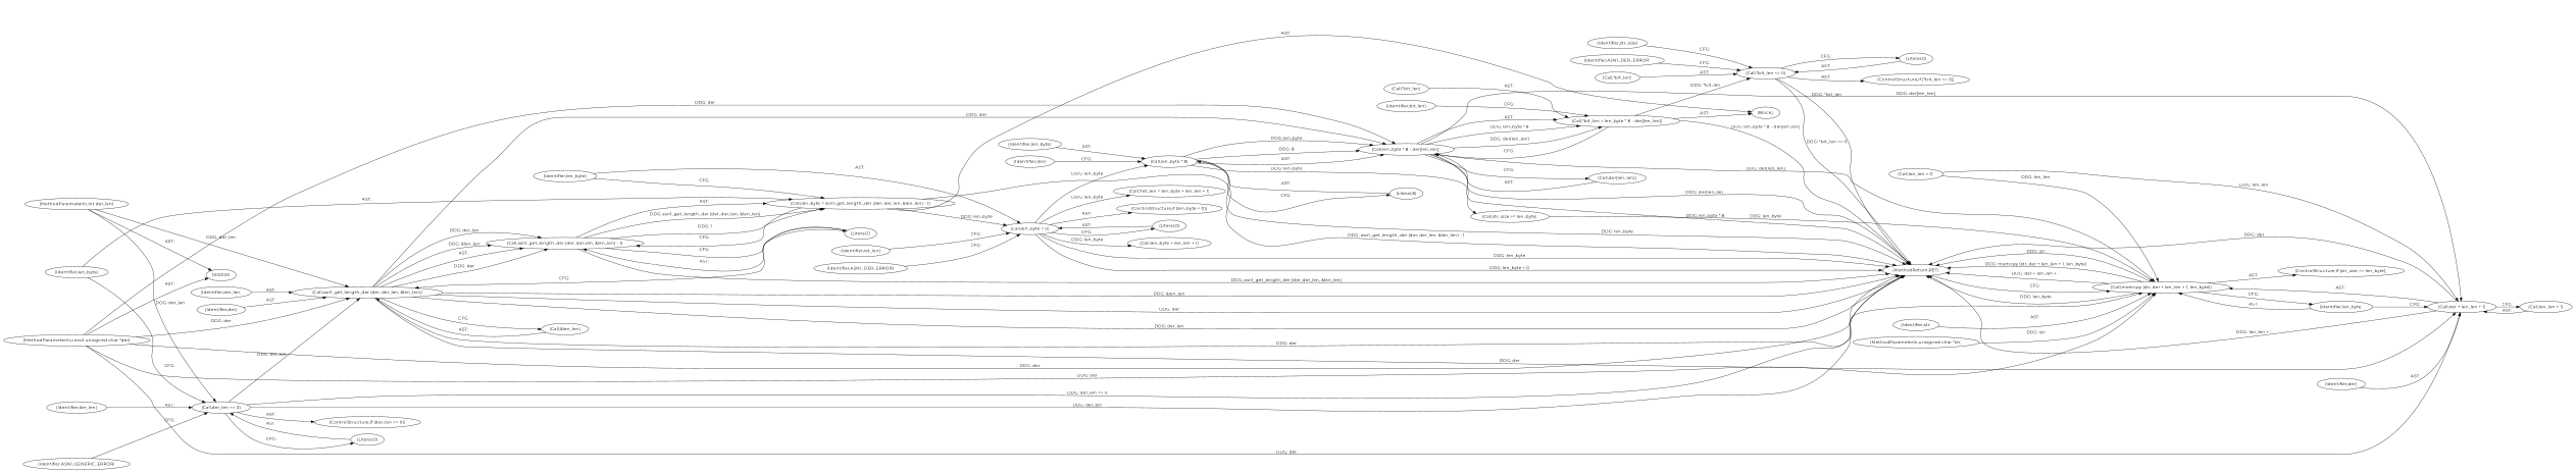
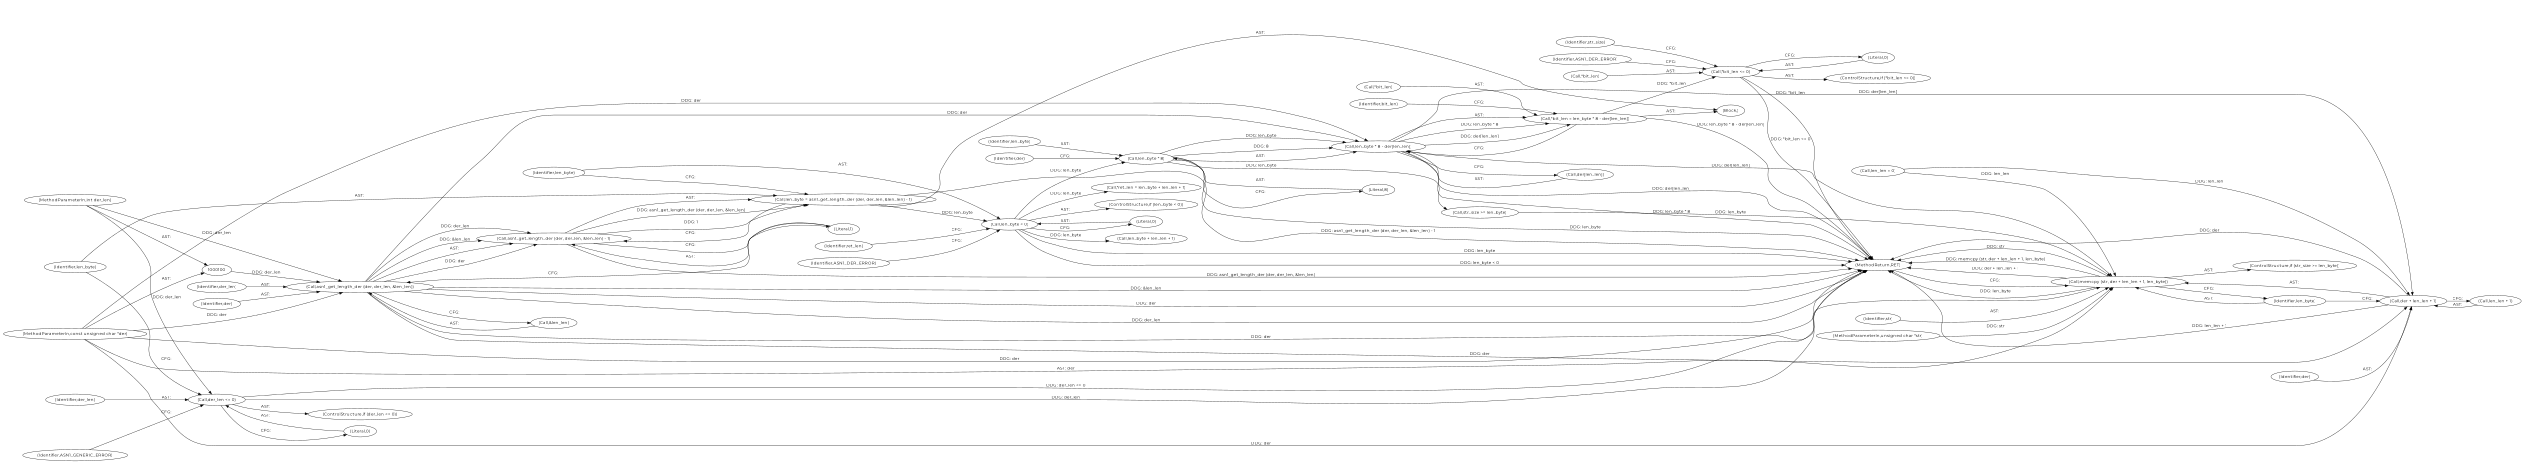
  digraph {
    fontname=Montserrat
    rankdir=LR
    node [fontname=Montserrat]
    edge [fontname=Montserrat]
    n1 [label="(Call,len_byte * 8 - der[len_len])"]
    n2 [label="(Call,*bit_len = len_byte * 8 - der[len_len])"]
    n3 [label="(Call,memcpy (str, der + len_len + 1, len_byte))"]
    n4 [label="(Call,der + len_len + 1)"]
    n5 [label="(Call,der[len_len])"]
    n6 [label="(MethodReturn,RET)"]
    n7 [label="(Block,)"]
    n8 [label="(Call,*bit_len <= 0)"]
    n9 [label="(Identifier,len_byte)"]
    n10 [label="(ControlStructure,if (str_size >= len_byte))"]
    n11 [label="(Call,len_len + 1)"]
    n12 [label="(Call,len_byte * 8)"]
    n13 [label="(Call,str_size >= len_byte)"]
    n14 [label="(Literal,8)"]
    n15 [label="(Call,len_byte < 0)"]
    n16 [label="(Literal,0)"]
    n17 [label="(Call,*ret_len = len_byte + len_len + 1)"]
    n18 [label="(ControlStructure,if (len_byte < 0))"]
    n19 [label="(Call,len_byte + len_len + 1)"]
    n20 [label="(Call,len_byte = asn1_get_length_der (der, der_len, &len_len) - 1)"]
    n21 [label="(Call,asn1_get_length_der (der, der_len, &len_len) - 1)"]
    n22 [label="(Literal,1)"]
    n23 [label="(Call,asn1_get_length_der (der, der_len, &len_len))"]
    n24 [label="(Call,&len_len)"]
    n25 [label="(MethodParameterIn,const unsigned char *der)"]
    1000100
    n27 [label="(Call,der_len <= 0)"]
    n28 [label="(ControlStructure,if (der_len <= 0))"]
    n29 [label="(Literal,0)"]
    n30 [label="(MethodParameterIn,int der_len)"]
    n31 [label="(Literal,0)"]
    n32 [label="(ControlStructure,if (*bit_len <= 0))"]
    n33 [label="(Call,*bit_len)"]
    n34 [label="(Identifier,der_len)"]
    n35 [label="(Identifier,der)"]
    n36 [label="(Identifier,ASN1_GENERIC_ERROR)"]
    n37 [label="(Identifier,bit_len)"]
    n38 [label="(Identifier,ret_len)"]
    n39 [label="(Identifier,str_size)"]
    n40 [label="(Identifier,der)"]
    n41 [label="(Identifier,str)"]
    n42 [label="(Identifier,len_byte)"]
    n43 [label="(Identifier,ASN1_DER_ERROR)"]
    n44 [label="(MethodParameterIn,unsigned char *str)"]
    n45 [label="(Identifier,ASN1_DER_ERROR)"]
    n46 [label="(Identifier,len_byte)"]
    n47 [label="(Identifier,len_byte)"]
    n48 [label="(Call,*bit_len)"]
    n49 [label="(Identifier,der)"]
    n50 [label="(Call,len_len = 0)"]
    n51 [label="(Identifier,der_len)"]
    n1 -> n2 [label="AST: "]
    n1 -> n2 [label="DDG: len_byte * 8"]
    n1 -> n2 [label="DDG: der[len_len]"]
    n1 -> n3 [label="DDG: der[len_len]"]
    n1 -> n4 [label="DDG: der[len_len]"]
    n1 -> n5 [label="CFG: "]
    n1 -> n6 [label="DDG: der[len_len]"]
    n1 -> n6 [label="DDG: len_byte * 8"]
    n2 -> n1 [label="CFG: "]
    n2 -> n6 [label="DDG: len_byte * 8 - der[len_len]"]
    n2 -> n7 [label="AST: "]
    n2 -> n8 [label="DDG: *bit_len"]
    n3 -> n6 [label="DDG: len_byte"]
    n3 -> n6 [label="DDG: str"]
    n3 -> n6 [label="DDG: memcpy (str, der + len_len + 1, len_byte)"]
    n3 -> n6 [label="DDG: der + len_len + 1"]
    n3 -> n9 [label="CFG: "]
    n3 -> n10 [label="AST: "]
    n4 -> n3 [label="AST: "]
    n4 -> n6 [label="DDG: der"]
    n4 -> n6 [label="DDG: len_len + 1"]
    n4 -> n11 [label="CFG: "]
    n5 -> n1 [label="AST: "]
    n6 -> n3 [label="CFG: "]
    n8 -> n6 [label="DDG: *bit_len <= 0"]
    n8 -> n6 [label="DDG: *bit_len"]
    n8 -> n31 [label="CFG: "]
    n8 -> n32 [label="AST: "]
    n9 -> n3 [label="AST: "]
    n9 -> n4 [label="CFG: "]
    n11 -> n4 [label="AST: "]
    n12 -> n1 [label="AST: "]
    n12 -> n1 [label="DDG: len_byte"]
    n12 -> n1 [label="DDG: 8"]
    n12 -> n6 [label="DDG: len_byte"]
    n12 -> n13 [label="DDG: len_byte"]
    n12 -> n14 [label="CFG: "]
    n13 -> n3 [label="DDG: len_byte"]
    n14 -> n12 [label="AST: "]
    n15 -> n6 [label="DDG: len_byte"]
    n15 -> n6 [label="DDG: len_byte < 0"]
    n15 -> n12 [label="DDG: len_byte"]
    n15 -> n16 [label="CFG: "]
    n15 -> n17 [label="DDG: len_byte"]
    n15 -> n18 [label="AST: "]
    n15 -> n19 [label="DDG: len_byte"]
    n16 -> n15 [label="AST: "]
    n20 -> n6 [label="DDG: asn1_get_length_der (der, der_len, &len_len) - 1"]
    n20 -> n7 [label="AST: "]
    n20 -> n15 [label="DDG: len_byte"]
    n20 -> n21 [label="CFG: "]
    n21 -> n6 [label="DDG: asn1_get_length_der (der, der_len, &len_len)"]
    n21 -> n20 [label="AST: "]
    n21 -> n20 [label="DDG: asn1_get_length_der (der, der_len, &len_len)"]
    n21 -> n20 [label="DDG: 1"]
    n21 -> n22 [label="CFG: "]
    n22 -> n21 [label="AST: "]
    n22 -> n23 [label="CFG: "]
    n23 -> n1 [label="DDG: der"]
    n23 -> n3 [label="DDG: der"]
    n23 -> n4 [label="DDG: der"]
    n23 -> n6 [label="DDG: &len_len"]
    n23 -> n6 [label="DDG: der"]
    n23 -> n6 [label="DDG: der_len"]
    n23 -> n21 [label="AST: "]
    n23 -> n21 [label="DDG: der"]
    n23 -> n21 [label="DDG: der_len"]
    n23 -> n21 [label="DDG: &len_len"]
    n23 -> n24 [label="CFG: "]
    n24 -> n23 [label="AST: "]
    n25 -> n1 [label="DDG: der"]
-   n25 -> n3 [label="DDG: der"]
+   n25 -> n3 [label="AST: der"]
    n25 -> n4 [label="DDG: der"]
    n25 -> n6 [label="DDG: der"]
    n25 -> n23 [label="DDG: der"]
    n25 -> 1000100 [label="AST: "]
    n27 -> n6 [label="DDG: der_len <= 0"]
    n27 -> n6 [label="DDG: der_len"]
-   n27 -> n23 [label="DDG: der_len"]
+   1000100 -> n23 [label="DDG: der_len"]
    n27 -> n28 [label="AST: "]
    n27 -> n29 [label="CFG: "]
    n29 -> n27 [label="AST: "]
    n30 -> n23 [label="DDG: der_len"]
    n30 -> 1000100 [label="AST: "]
    n30 -> n27 [label="DDG: der_len"]
    n31 -> n8 [label="AST: "]
    n33 -> n8 [label="AST: "]
    n34 -> n27 [label="AST: "]
    n35 -> n23 [label="AST: "]
    n36 -> n27 [label="CFG: "]
    n37 -> n2 [label="CFG: "]
    n38 -> n15 [label="CFG: "]
    n39 -> n8 [label="CFG: "]
    n40 -> n12 [label="CFG: "]
    n41 -> n3 [label="AST: "]
    n42 -> n12 [label="AST: "]
    n43 -> n15 [label="CFG: "]
    n44 -> n3 [label="DDG: str"]
    n45 -> n8 [label="CFG: "]
    n46 -> n20 [label="AST: "]
    n46 -> n27 [label="CFG: "]
    n47 -> n15 [label="AST: "]
    n47 -> n20 [label="CFG: "]
    n48 -> n2 [label="AST: "]
    n49 -> n4 [label="AST: "]
    n50 -> n3 [label="DDG: len_len"]
    n50 -> n4 [label="DDG: len_len"]
    n51 -> n23 [label="AST: "]
  }
